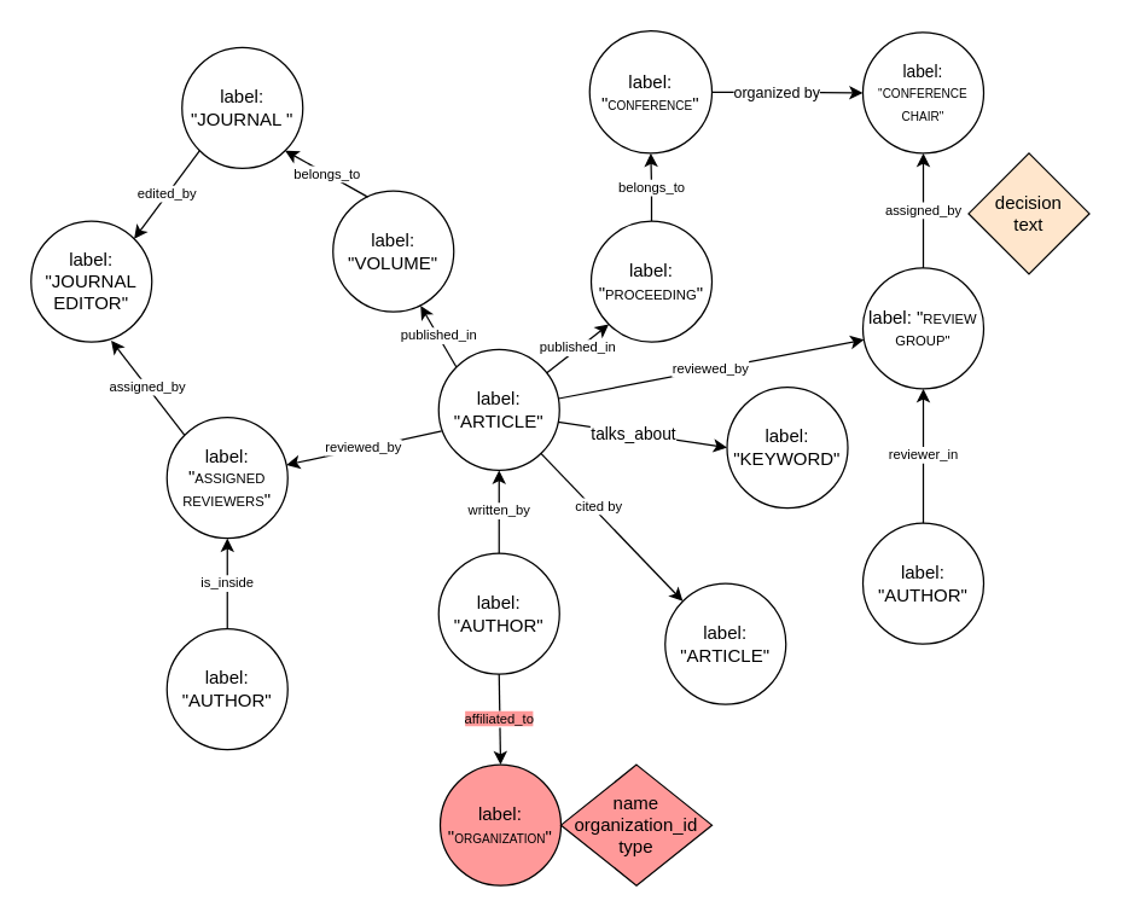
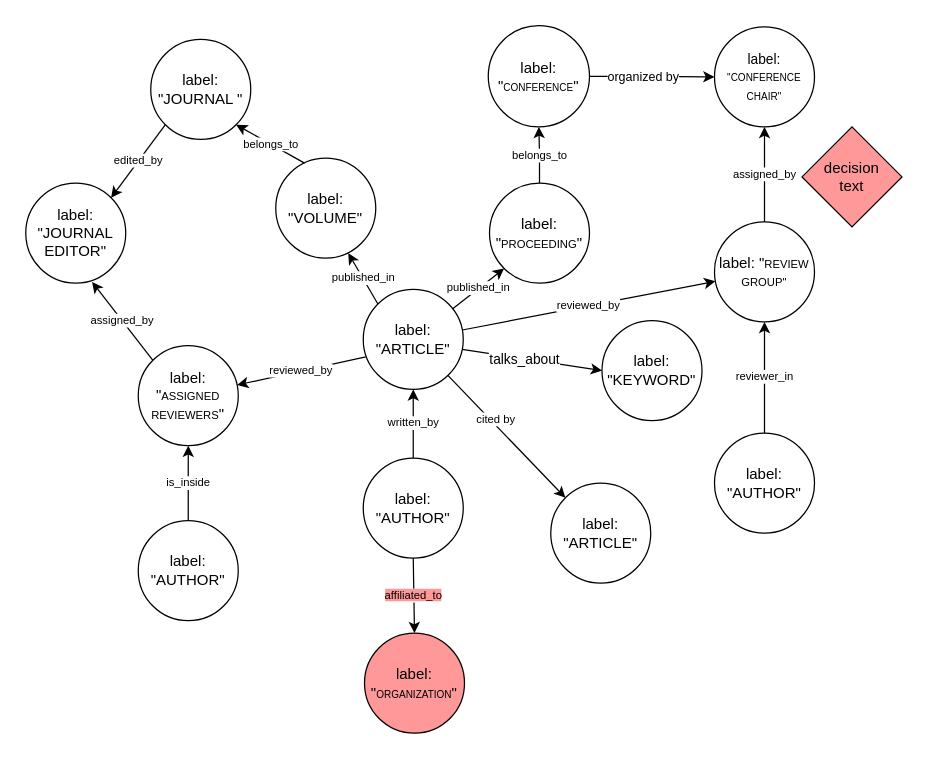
  <mxCell id="0" />
  <mxCell id="1" parent="0" />
  <mxCell id="2" value="label: &quot;JOURNAL &quot;" style="ellipse;whiteSpace=wrap;html=1;aspect=fixed;" parent="1" vertex="1"><mxGeometry x="120" y="31" width="80" height="80" as="geometry" /></mxCell>
  <mxCell id="3" value="label: &quot;VOLUME&quot;" style="ellipse;whiteSpace=wrap;html=1;aspect=fixed;" parent="1" vertex="1"><mxGeometry x="220" y="126" width="80" height="80" as="geometry" /></mxCell>
  <mxCell id="4" value="" style="edgeStyle=orthogonalEdgeStyle;rounded=0;orthogonalLoop=1;jettySize=auto;html=1;" parent="1" source="6" target="33" edge="1"><mxGeometry relative="1" as="geometry" /></mxCell>
  <mxCell id="5" value="&lt;font style=&quot;font-size: 10px&quot;&gt;organized by&lt;/font&gt;" style="edgeLabel;html=1;align=center;verticalAlign=middle;resizable=0;points=[];" parent="4" vertex="1" connectable="0"><mxGeometry x="-0.155" y="-2" relative="1" as="geometry"><mxPoint y="-2" as="offset" /></mxGeometry></mxCell>
  <mxCell id="6" value="label: &quot;&lt;font style=&quot;font-size: 8px&quot;&gt;CONFERENCE&lt;/font&gt;&quot;" style="ellipse;whiteSpace=wrap;html=1;aspect=fixed;" parent="1" vertex="1"><mxGeometry x="390" y="20" width="81" height="81" as="geometry" /></mxCell>
  <mxCell id="7" value="belongs_to" style="edgeStyle=orthogonalEdgeStyle;rounded=0;orthogonalLoop=1;jettySize=auto;html=1;fontSize=9;" parent="1" source="8" target="6" edge="1"><mxGeometry relative="1" as="geometry" /></mxCell>
  <mxCell id="8" value="label: &quot;&lt;font style=&quot;font-size: 9px&quot;&gt;PROCEEDING&lt;/font&gt;&quot;" style="ellipse;whiteSpace=wrap;html=1;aspect=fixed;" parent="1" vertex="1"><mxGeometry x="391" y="146" width="80" height="80" as="geometry" /></mxCell>
  <mxCell id="9" value="label: &quot;ARTICLE&quot;" style="ellipse;whiteSpace=wrap;html=1;aspect=fixed;" parent="1" vertex="1"><mxGeometry x="290" y="231" width="80" height="80" as="geometry" /></mxCell>
  <mxCell id="10" value="published_in" style="endArrow=classic;html=1;rounded=0;fontSize=9;entryX=0;entryY=1;entryDx=0;entryDy=0;" parent="1" source="9" target="8" edge="1"><mxGeometry width="50" height="50" relative="1" as="geometry"><mxPoint x="420" y="231" as="sourcePoint" /><mxPoint x="470" y="181" as="targetPoint" /></mxGeometry></mxCell>
  <mxCell id="11" value="published_in" style="endArrow=classic;html=1;rounded=0;fontSize=9;entryX=0.725;entryY=0.95;entryDx=0;entryDy=0;exitX=0;exitY=0;exitDx=0;exitDy=0;entryPerimeter=0;" parent="1" source="9" target="3" edge="1"><mxGeometry width="50" height="50" relative="1" as="geometry"><mxPoint x="374.894" y="261.444" as="sourcePoint" /><mxPoint x="431.716" y="229.284" as="targetPoint" /></mxGeometry></mxCell>
  <mxCell id="12" value="label: &quot;AUTHOR&quot;" style="ellipse;whiteSpace=wrap;html=1;aspect=fixed;" parent="1" vertex="1"><mxGeometry x="290" y="366" width="80" height="80" as="geometry" /></mxCell>
  <mxCell id="13" value="label: &quot;ARTICLE&quot;" style="ellipse;whiteSpace=wrap;html=1;aspect=fixed;" parent="1" vertex="1"><mxGeometry x="440" y="386" width="80" height="80" as="geometry" /></mxCell>
  <mxCell id="14" value="" style="endArrow=classic;html=1;rounded=0;fontSize=9;entryX=0;entryY=0;entryDx=0;entryDy=0;" parent="1" source="9" target="13" edge="1"><mxGeometry width="50" height="50" relative="1" as="geometry"><mxPoint x="277.436" y="319.436" as="sourcePoint" /><mxPoint x="214.004" y="286.004" as="targetPoint" /></mxGeometry></mxCell>
  <mxCell id="15" value="cited by" style="edgeLabel;html=1;align=center;verticalAlign=middle;resizable=0;points=[];fontSize=9;" parent="14" vertex="1" connectable="0"><mxGeometry x="-0.231" y="4" relative="1" as="geometry"><mxPoint x="-1" as="offset" /></mxGeometry></mxCell>
  <mxCell id="16" value="label: &lt;br&gt;&quot;KEYWORD&quot;" style="ellipse;whiteSpace=wrap;html=1;aspect=fixed;" parent="1" vertex="1"><mxGeometry x="481" y="256" width="80" height="80" as="geometry" /></mxCell>
  <mxCell id="17" value="" style="endArrow=classic;html=1;rounded=0;fontSize=9;entryX=0;entryY=0.5;entryDx=0;entryDy=0;exitX=0.988;exitY=0.6;exitDx=0;exitDy=0;exitPerimeter=0;" parent="1" source="9" target="16" edge="1"><mxGeometry width="50" height="50" relative="1" as="geometry"><mxPoint x="463.436" y="369.436" as="sourcePoint" /><mxPoint x="400.004" y="336.004" as="targetPoint" /></mxGeometry></mxCell>
  <mxCell id="18" value="talks_about" style="edgeLabel;html=1;align=center;verticalAlign=middle;resizable=0;points=[];fontSize=11;" parent="17" vertex="1" connectable="0"><mxGeometry x="-0.109" relative="1" as="geometry"><mxPoint as="offset" /></mxGeometry></mxCell>
  <mxCell id="19" value="label: &quot;&lt;font style=&quot;font-size: 9px&quot;&gt;ASSIGNED&lt;br&gt;REVIEWERS&lt;/font&gt;&quot;" style="ellipse;whiteSpace=wrap;html=1;aspect=fixed;" parent="1" vertex="1"><mxGeometry x="110" y="276" width="80" height="80" as="geometry" /></mxCell>
  <mxCell id="20" value="label: &quot;AUTHOR&quot;" style="ellipse;whiteSpace=wrap;html=1;aspect=fixed;" parent="1" vertex="1"><mxGeometry x="110" y="416" width="80" height="80" as="geometry" /></mxCell>
  <mxCell id="21" value="label: &quot;JOURNAL EDITOR&quot;" style="ellipse;whiteSpace=wrap;html=1;aspect=fixed;" parent="1" vertex="1"><mxGeometry x="20" y="146" width="80" height="80" as="geometry" /></mxCell>
  <mxCell id="22" value="edited_by" style="endArrow=classic;html=1;rounded=0;fontSize=9;entryX=1;entryY=0;entryDx=0;entryDy=0;exitX=0;exitY=1;exitDx=0;exitDy=0;" parent="1" source="2" target="21" edge="1"><mxGeometry width="50" height="50" relative="1" as="geometry"><mxPoint x="113.436" y="174.436" as="sourcePoint" /><mxPoint x="50.004" y="141.004" as="targetPoint" /></mxGeometry></mxCell>
  <mxCell id="23" value="reviewed_by" style="endArrow=classic;html=1;rounded=0;fontSize=9;exitX=0.025;exitY=0.675;exitDx=0;exitDy=0;exitPerimeter=0;" parent="1" source="9" target="19" edge="1"><mxGeometry width="50" height="50" relative="1" as="geometry"><mxPoint x="220" y="286" as="sourcePoint" /><mxPoint x="248.284" y="219.284" as="targetPoint" /></mxGeometry></mxCell>
  <mxCell id="24" value="is_inside" style="endArrow=classic;html=1;rounded=0;fontSize=9;exitX=0.5;exitY=0;exitDx=0;exitDy=0;entryX=0.5;entryY=1;entryDx=0;entryDy=0;" parent="1" source="20" target="19" edge="1"><mxGeometry width="50" height="50" relative="1" as="geometry"><mxPoint x="302" y="295" as="sourcePoint" /><mxPoint x="199.08" y="317.469" as="targetPoint" /></mxGeometry></mxCell>
  <mxCell id="25" value="written_by" style="endArrow=classic;html=1;rounded=0;fontSize=9;exitX=0.5;exitY=0;exitDx=0;exitDy=0;entryX=0.5;entryY=1;entryDx=0;entryDy=0;" parent="1" source="12" target="9" edge="1"><mxGeometry width="50" height="50" relative="1" as="geometry"><mxPoint x="160" y="406" as="sourcePoint" /><mxPoint x="160" y="366" as="targetPoint" /></mxGeometry></mxCell>
  <mxCell id="26" value="assigned_by" style="endArrow=classic;html=1;rounded=0;fontSize=9;entryX=0.663;entryY=0.988;entryDx=0;entryDy=0;exitX=0;exitY=0;exitDx=0;exitDy=0;entryPerimeter=0;" parent="1" source="19" target="21" edge="1"><mxGeometry width="50" height="50" relative="1" as="geometry"><mxPoint x="169.996" y="176.004" as="sourcePoint" /><mxPoint x="56.564" y="274.436" as="targetPoint" /></mxGeometry></mxCell>
  <mxCell id="27" value="belongs_to" style="endArrow=classic;html=1;rounded=0;fontSize=9;entryX=1;entryY=1;entryDx=0;entryDy=0;exitX=0.288;exitY=0.05;exitDx=0;exitDy=0;exitPerimeter=0;" parent="1" source="3" target="2" edge="1"><mxGeometry width="50" height="50" relative="1" as="geometry"><mxPoint x="311.716" y="252.716" as="sourcePoint" /><mxPoint x="300" y="201" as="targetPoint" /></mxGeometry></mxCell>
  <mxCell id="28" value="label: &quot;&lt;font style=&quot;font-size: 9px&quot;&gt;REVIEW GROUP&quot;&lt;/font&gt;" style="ellipse;whiteSpace=wrap;html=1;aspect=fixed;" parent="1" vertex="1"><mxGeometry x="571" y="177" width="80" height="80" as="geometry" /></mxCell>
  <mxCell id="29" value="label: &quot;AUTHOR&quot;" style="ellipse;whiteSpace=wrap;html=1;aspect=fixed;" parent="1" vertex="1"><mxGeometry x="571" y="346" width="80" height="80" as="geometry" /></mxCell>
  <mxCell id="30" value="reviewed_by" style="endArrow=classic;html=1;rounded=0;fontSize=9;" parent="1" source="9" target="28" edge="1"><mxGeometry width="50" height="50" relative="1" as="geometry"><mxPoint x="841" y="21" as="sourcePoint" /><mxPoint x="869.284" y="-45.716" as="targetPoint" /></mxGeometry></mxCell>
  <mxCell id="31" value="reviewer_in" style="endArrow=classic;html=1;rounded=0;fontSize=9;exitX=0.5;exitY=0;exitDx=0;exitDy=0;entryX=0.5;entryY=1;entryDx=0;entryDy=0;" parent="1" source="29" target="28" edge="1"><mxGeometry width="50" height="50" relative="1" as="geometry"><mxPoint x="923" y="30" as="sourcePoint" /><mxPoint x="820.08" y="52.469" as="targetPoint" /></mxGeometry></mxCell>
  <mxCell id="32" value="assigned_by" style="endArrow=classic;html=1;rounded=0;fontSize=9;exitX=0.5;exitY=0;exitDx=0;exitDy=0;entryX=0.5;entryY=1;entryDx=0;entryDy=0;" parent="1" source="28" target="33" edge="1"><mxGeometry width="50" height="50" relative="1" as="geometry"><mxPoint x="651" y="61" as="sourcePoint" /><mxPoint x="681" y="16" as="targetPoint" /></mxGeometry></mxCell>
  <mxCell id="33" value="&lt;font style=&quot;font-size: 11px&quot;&gt;label: &lt;/font&gt;&lt;font style=&quot;font-size: 8px&quot;&gt;&quot;CONFERENCE CHAIR&quot;&lt;/font&gt;" style="ellipse;whiteSpace=wrap;html=1;aspect=fixed;" parent="1" vertex="1"><mxGeometry x="571" y="21" width="80" height="80" as="geometry" /></mxCell>
  <mxCell id="34" value="label: &quot;&lt;font style=&quot;font-size: 8px&quot;&gt;ORGANIZATION&lt;/font&gt;&quot;" style="ellipse;whiteSpace=wrap;html=1;aspect=fixed;fillColor=#FF9999;" parent="1" vertex="1"><mxGeometry x="291" y="506" width="80" height="80" as="geometry" /></mxCell>
  <mxCell id="35" value="&lt;span style=&quot;background-color: rgb(255 , 153 , 153)&quot;&gt;affiliated_to&lt;/span&gt;" style="endArrow=classic;html=1;rounded=0;fontSize=9;entryX=0.5;entryY=0;entryDx=0;entryDy=0;exitX=0.5;exitY=1;exitDx=0;exitDy=0;" parent="1" source="12" target="34" edge="1"><mxGeometry width="50" height="50" relative="1" as="geometry"><mxPoint x="360.996" y="426.001" as="sourcePoint" /><mxPoint x="455.006" y="523.866" as="targetPoint" /></mxGeometry></mxCell>
- <mxCell id="36" value="decision&lt;br&gt;text" style="rhombus;whiteSpace=wrap;html=1;fillColor=#ffe6cc;" parent="1" vertex="1"><mxGeometry x="641" y="101" width="80" height="80" as="geometry" /></mxCell>
- <mxCell id="37" value="name&lt;br&gt;organization_id&lt;br&gt;type" style="rhombus;whiteSpace=wrap;html=1;fillColor=#FF9999;" parent="1" vertex="1"><mxGeometry x="371" y="506" width="100" height="80" as="geometry" /></mxCell>
+ <mxCell id="36" value="decision&lt;br&gt;text" style="rhombus;whiteSpace=wrap;html=1;fillColor=#FF9999;" parent="1" vertex="1"><mxGeometry x="641" y="101" width="80" height="80" as="geometry" /></mxCell>
